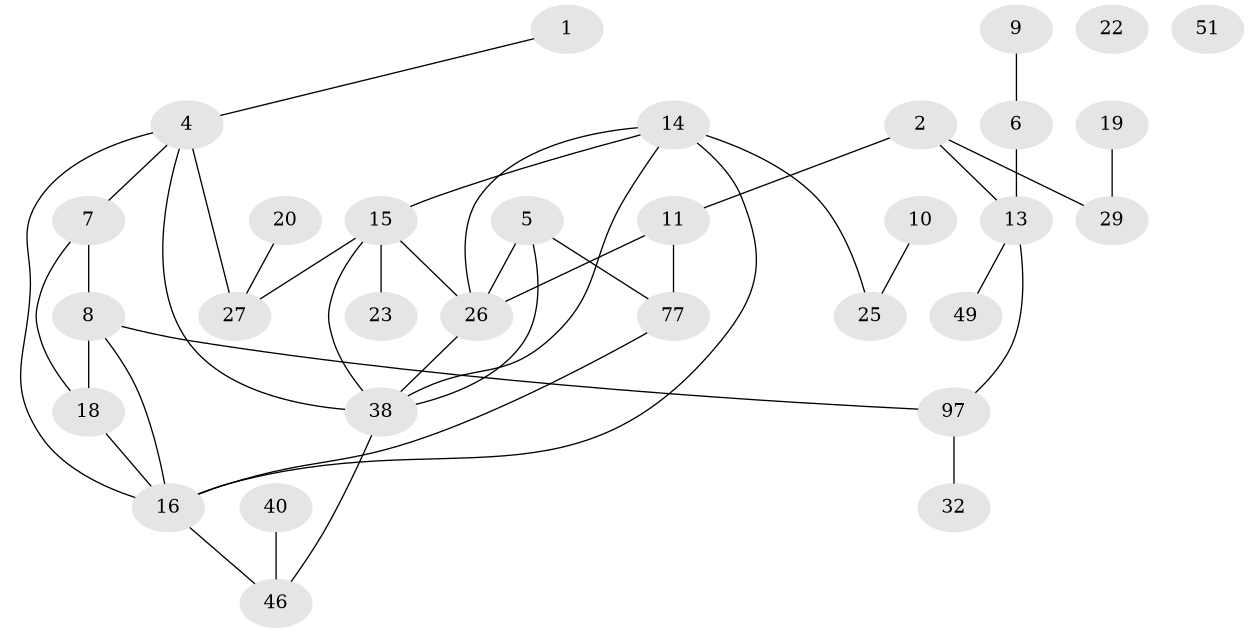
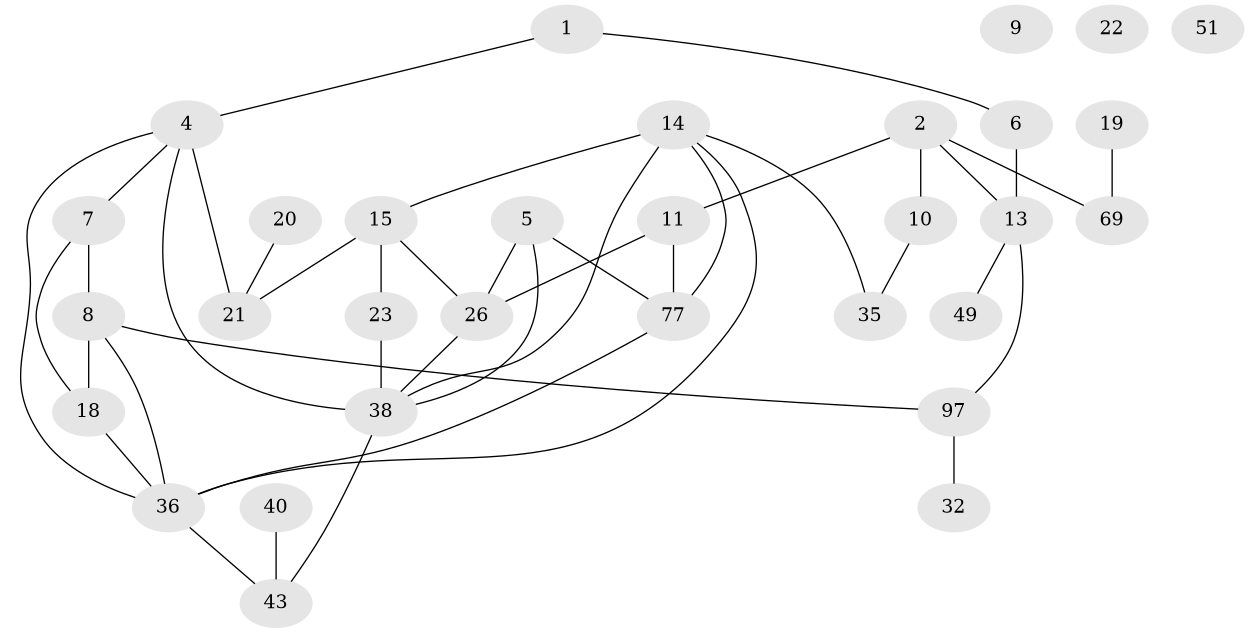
  graph {
    node [color=gray90 style=filled]
    1 [super="+12"]
    4 [super="+37"]
    6
    7
-   21 [super="+46" label=27]
-   36 [label=16]
+   21 [super="+46"]
+   36
    38 [super="+39"]
    13 [super="+31"]
    2 [super="+45"]
    10 [super="+33"]
    11 [super="+16"]
-   29 [super="+48"]
-   25
+   29 [super="+48" label=69]
+   25 [label=35]
    26 [super="+50"]
    n15 [label=77 super="+28"]
    n16 [label=97]
    49
    8 [super="+47"]
    18 [super="+24"]
-   43 [super="+44" label=46]
+   43 [super="+44"]
    5 [super="+42"]
    32 [super="+34"]
    9
    14 [super="+41"]
    15 [super="+35"]
    23
    19
    20 [super="+30"]
    22
    40
    51
    1 -- 4
-   9 -- 6
+   1 -- 6
    4 -- 7
    4 -- 21 [weight=2]
    4 -- 36
    4 -- 38
    6 -- 13
    7 -- 8
    7 -- 18
    36 -- 43
    38 -- 43
    13 -- n16
    13 -- 49
    2 -- 13 [weight=2]
+   2 -- 10
    2 -- 11 [weight=2]
    2 -- 29
    10 -- 25
    11 -- 26
    11 -- n15
    26 -- 38
    n15 -- 36
    n16 -- 32
    8 -- 36
    8 -- n16
    8 -- 18
    18 -- 36
    5 -- 38
    5 -- 26
    5 -- n15
    14 -- 36
    14 -- 38
    14 -- 25
-   14 -- 26
+   14 -- n15
    14 -- 15
    15 -- 21
-   15 -- 38
+   23 -- 38
    15 -- 26
    15 -- 23
    19 -- 29
    20 -- 21
    40 -- 43
  }
